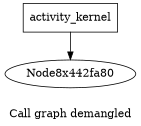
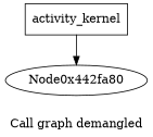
  digraph {
    label="Call graph demangled"
    n1 [demanglename=activity_kernel fid=1 filename="../../../../activity_kernel.c" label="{activity_kernel}" linenumber=3 manglename=activity_kernel shape=record]
-   Node0x442fa80 [label=Node8x442fa80]
+   Node0x442fa80
    n1 -> Node0x442fa80
  }
